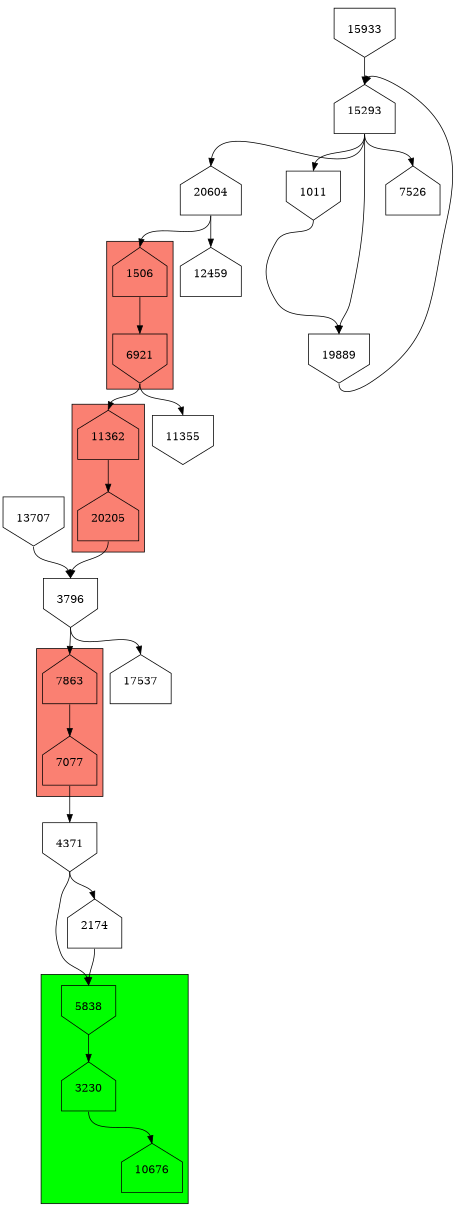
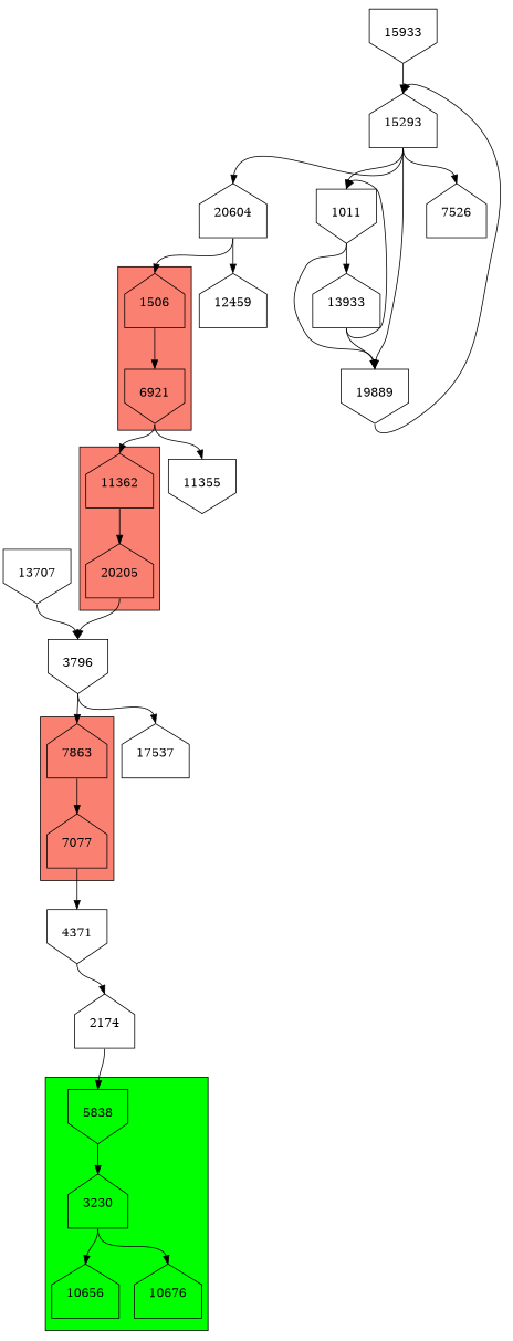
  digraph {
    fontname="DejaVu Serif"
    node [fontname="DejaVu Serif" shape=house]
    edge [fontname="DejaVu Serif" headport=n tailport=s]
    11362 [height=1 width=1]
    20205 [height=1 width=1]
    7863 [height=1 width=1]
    7077 [height=1 width=1]
    5838 [height=1 shape=invhouse width=1]
    3230 [height=1 width=1]
+   10656 [height=1 width=1]
    10676 [height=1 width=1]
    n9 [height=1 label=1506 width=1]
    6921 [height=1 shape=invhouse width=1]
    3796 [height=1 shape=invhouse width=1]
    n12 [height=1 label=4371 shape=invhouse width=1]
    11355 [height=1 shape=invhouse width=1]
    17537 [height=1 width=1]
    2174 [height=1 width=1]
    13707 [height=1 shape=invhouse width=1]
    20604 [height=1 width=1]
    12459 [height=1 width=1]
    15293 [height=1 width=1]
    1011 [height=1 shape=invhouse width=1]
    19889 [height=1 shape=invhouse width=1]
    7526 [height=1 width=1]
+   13933 [height=1 width=1]
    15933 [height=1 shape=invhouse width=1]
    subgraph cluster_1 {
      fillcolor=salmon
      style=filled
      11362
      20205
    }
    subgraph cluster_2 {
      fillcolor=salmon
      style=filled
      7863
      7077
    }
    subgraph cluster_3 {
      fillcolor=green
      style=filled
      5838
      3230
+     10656
      10676
    }
    subgraph cluster_4 {
      fillcolor=salmon
      style=filled
      n9
      6921
    }
    11362 -> 20205
    20205 -> 3796
    7863 -> 7077
    7077 -> n12
    5838 -> 3230
+   3230 -> 10656
    3230 -> 10676
    n9 -> 6921
    6921 -> 11362
    6921 -> 11355
    3796 -> 7863
    3796 -> 17537
-   n12 -> 5838
    n12 -> 2174
    2174 -> 5838
    13707 -> 3796
    20604 -> n9
    20604 -> 12459
    15293 -> 20604
    15293 -> 1011
    15293 -> 19889
    15293 -> 7526
    1011 -> 19889
+   1011 -> 13933
    19889 -> 15293
+   13933 -> 1011
+   13933 -> 19889
    15933 -> 15293
  }
